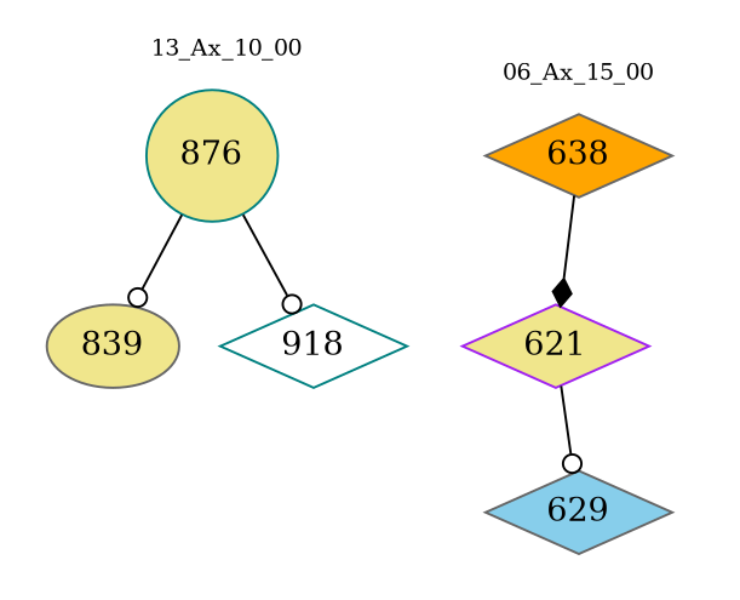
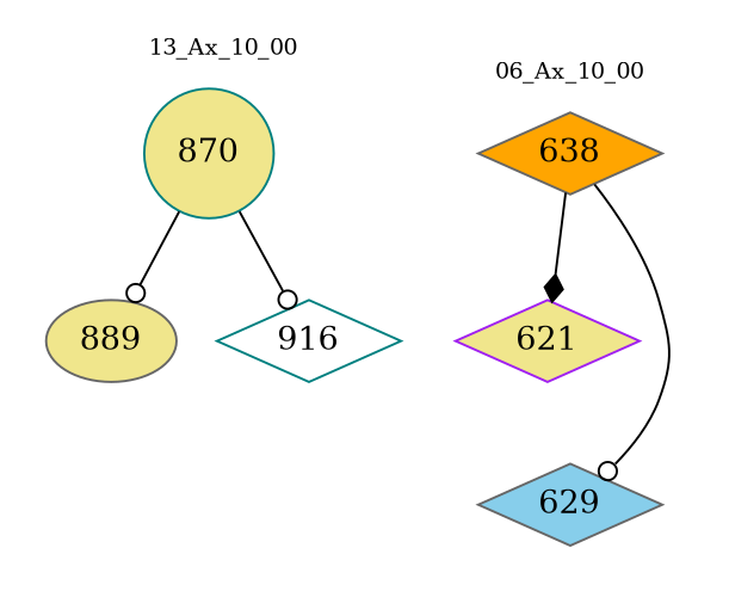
  digraph {
    node [color=gray40 fillcolor=khaki shape=diamond style=filled]
    edge [arrowhead=odot color=black]
-   n1 [label=839 shape=ellipse]
-   n2 [color=teal label=876 shape=circle]
-   n3 [color=teal fillcolor=white label=918]
+   n1 [label=889 shape=ellipse]
+   n2 [color=teal label=870 shape=circle]
+   n3 [color=teal fillcolor=white label=916]
    n4 [fillcolor=orange label=638]
    n5 [color=purple label=621]
    n6 [fillcolor=skyblue label=629]
    subgraph cluster_1 {
      color=white
      fontsize=10
      label="13_Ax_10_00"
      n1
      n2
      n3
    }
    subgraph cluster_2 {
      color=white
      fontsize=10
-     label="06_Ax_15_00"
+     label="06_Ax_10_00"
      n4
      n5
      n6
    }
    n2 -> n1
    n2 -> n3
    n4 -> n5 [arrowhead=diamond]
-   n5 -> n6
+   n4 -> n6
  }
